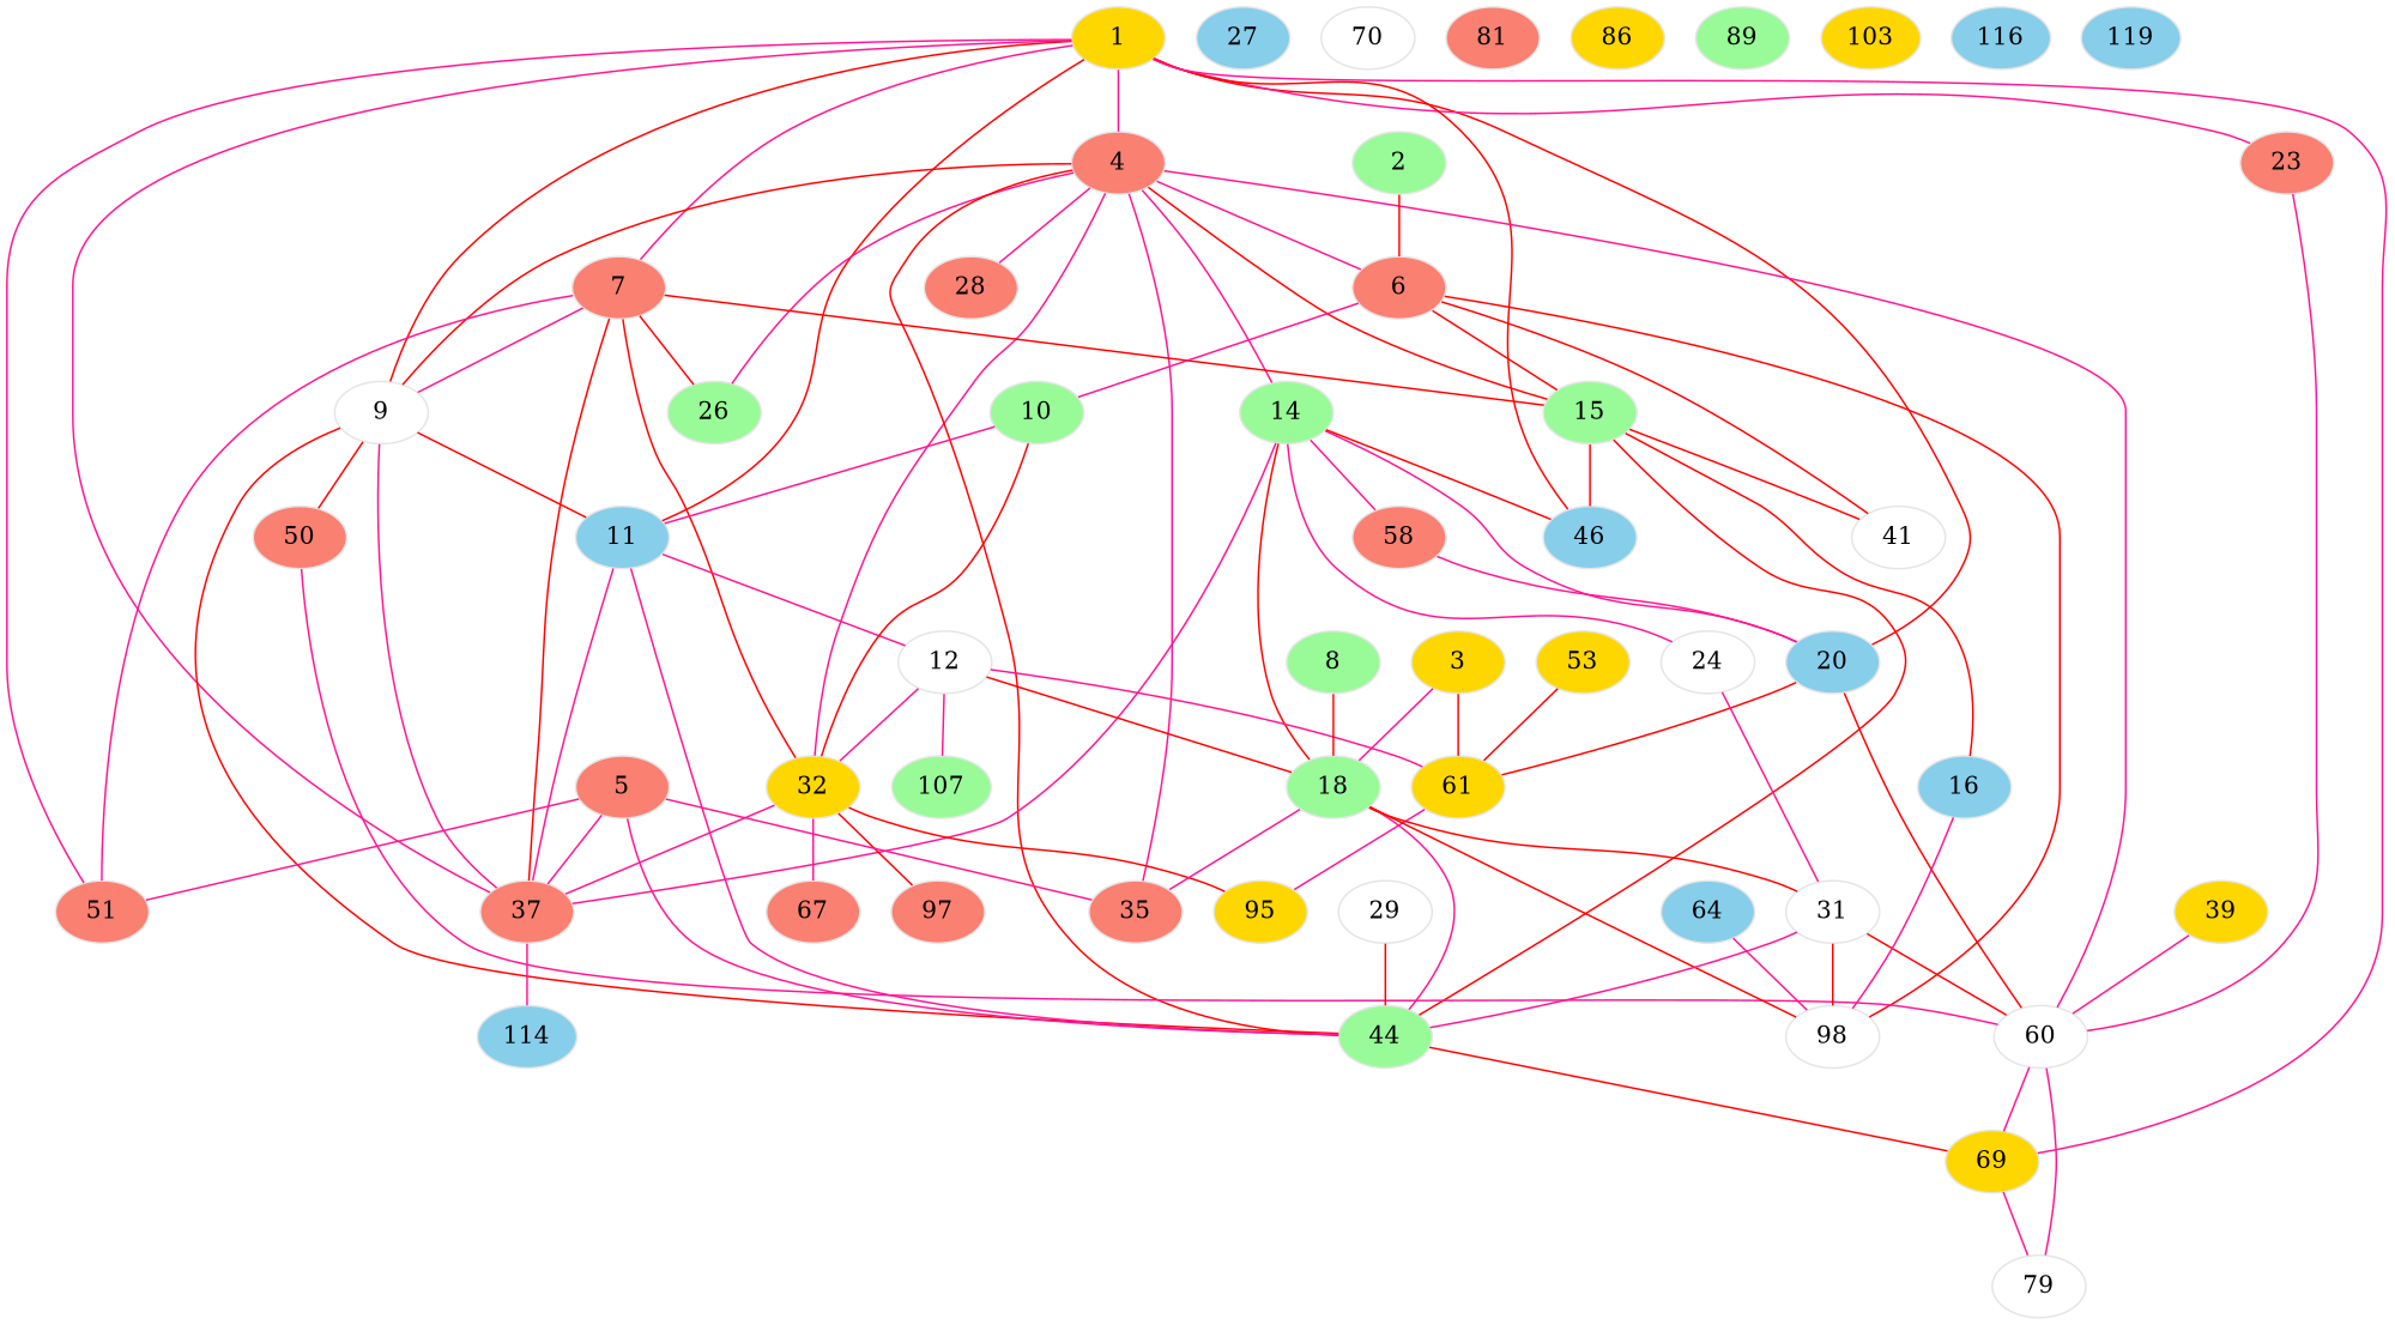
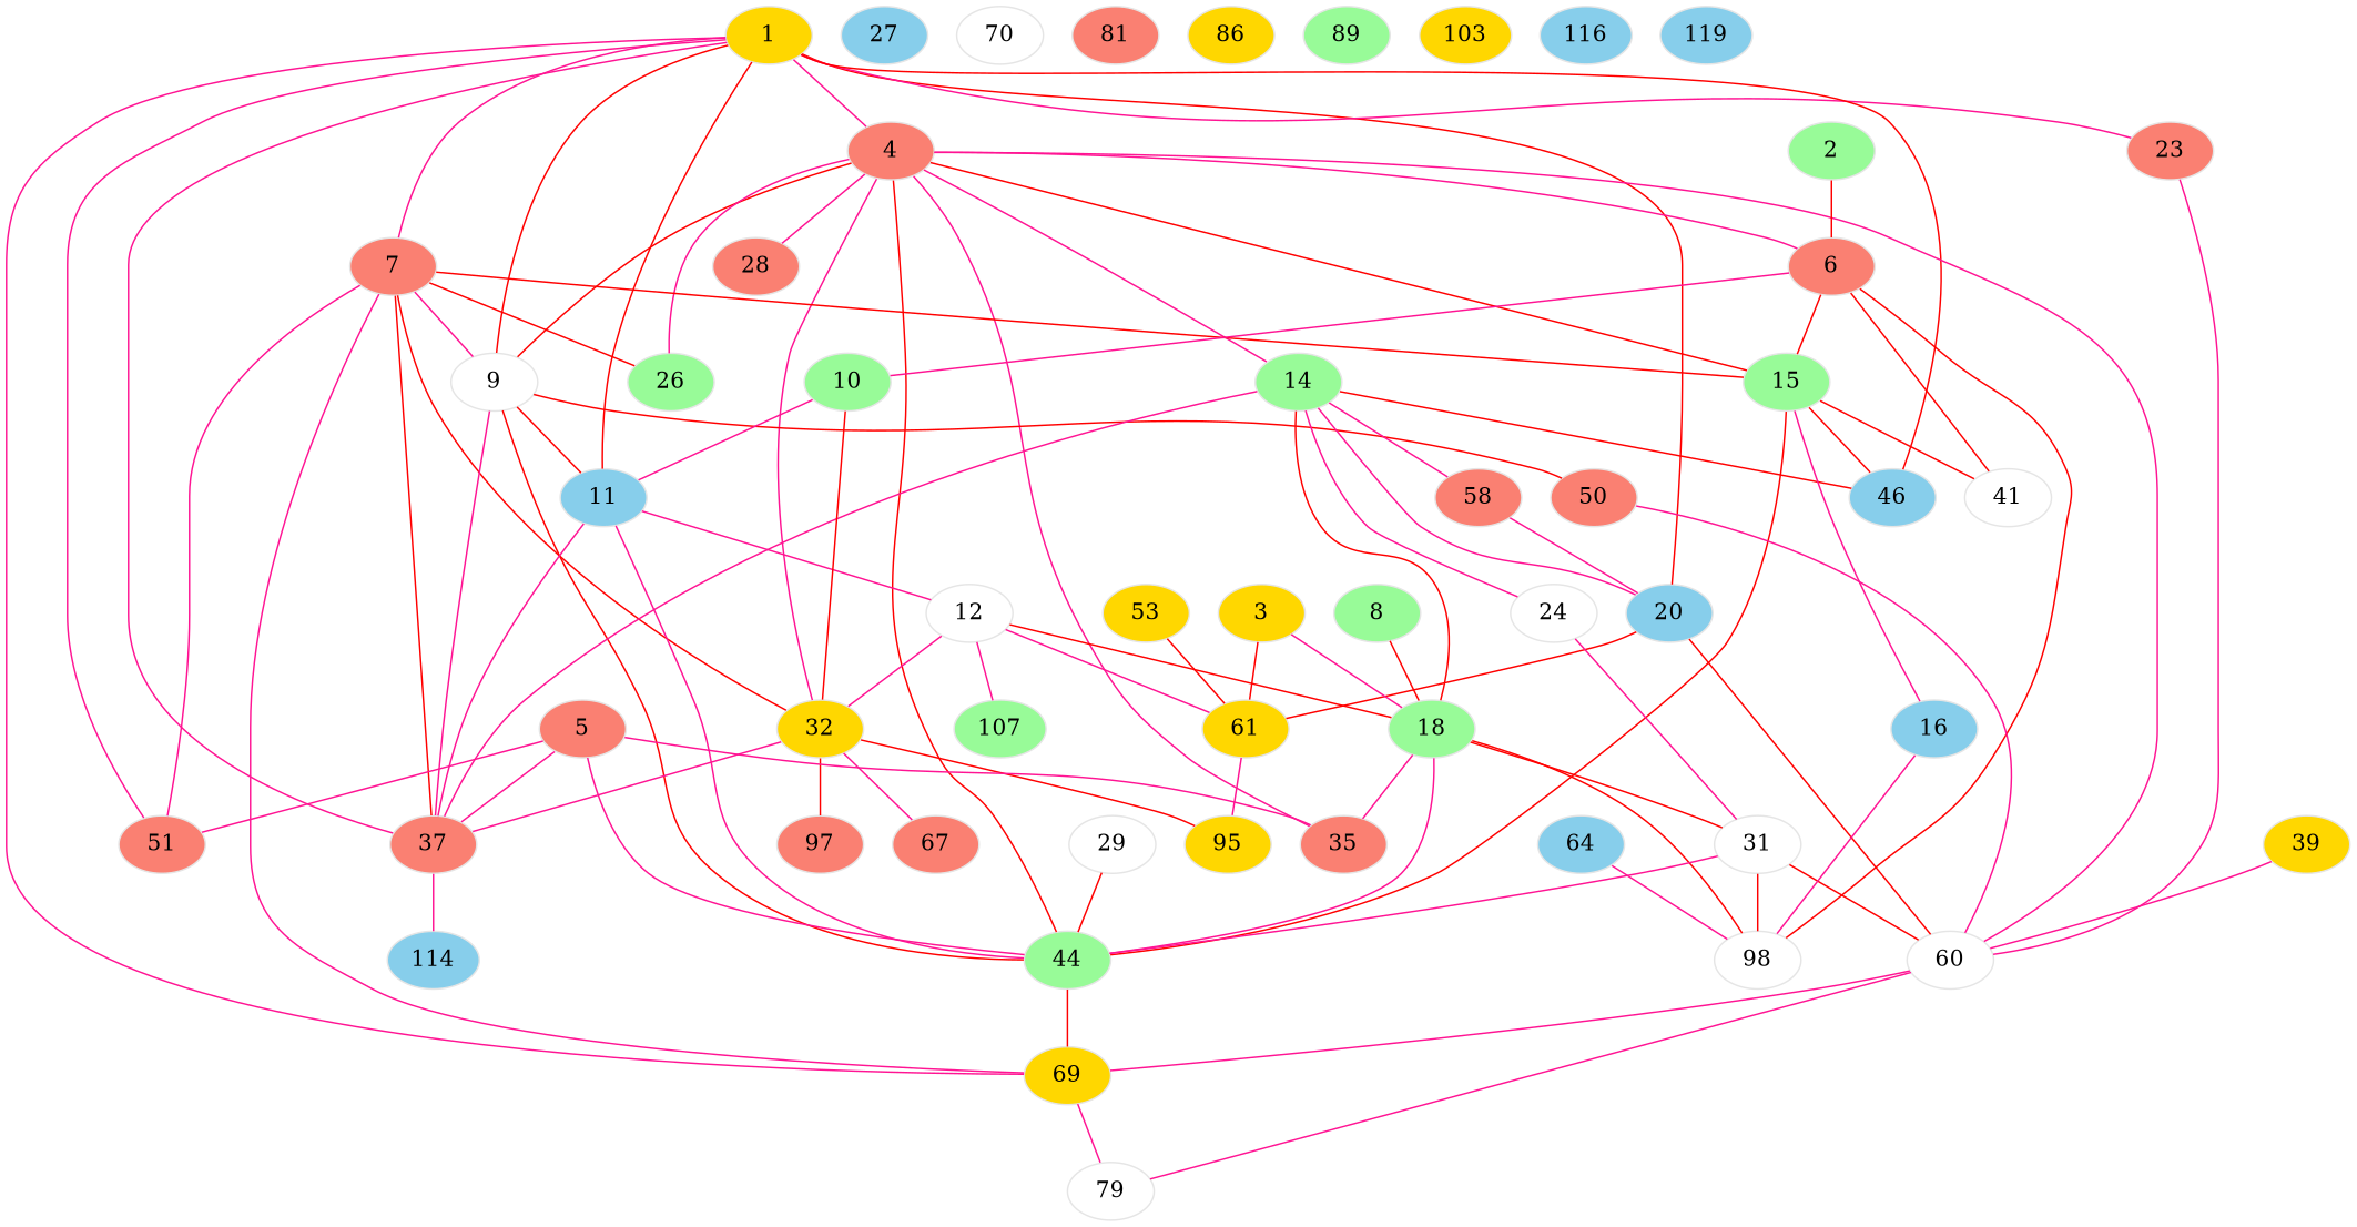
  graph {
    node [color=gray90 fillcolor=salmon style=filled]
    edge [color=deeppink]
    1 [fillcolor=gold super="+47"]
    4 [super="+45+59+49"]
    7 [super="+56+33"]
    9 [fillcolor=white super="+13+115"]
    11 [fillcolor=skyblue super="+112"]
    20 [fillcolor=skyblue super="+36+110+21+22"]
    23 [super="+42"]
    37 [super="+38"]
    46 [fillcolor=skyblue super="+57"]
    51
    69 [fillcolor=gold super="+117"]
    6 [super="+113+105"]
    14 [fillcolor=palegreen super="+40+17"]
    15 [fillcolor=palegreen super="+19"]
    26 [fillcolor=palegreen super="+30"]
    28 [super="+34"]
    32 [fillcolor=gold super="+66+55"]
    35 [super="+74"]
    44 [fillcolor=palegreen super="+99+82"]
    60 [fillcolor=white super="+68"]
    50
    12 [fillcolor=white super="+65"]
    61 [fillcolor=gold super="+108+94"]
    114 [fillcolor=skyblue]
    79 [fillcolor=white super="+111"]
    10 [fillcolor=palegreen super="+52"]
    41 [fillcolor=white super="+91"]
    98 [fillcolor=white super="+102"]
    2 [fillcolor=palegreen]
    3 [fillcolor=gold super="+75+120"]
    18 [fillcolor=palegreen super="+122+87+43"]
    31 [fillcolor=white super="+100"]
    95 [fillcolor=gold]
    24 [fillcolor=white super="+25"]
    58
    16 [fillcolor=skyblue]
    67
    97
    5 [super="+72+73"]
    8 [fillcolor=palegreen]
    107 [fillcolor=palegreen]
    27 [fillcolor=skyblue]
    29 [fillcolor=white]
    39 [fillcolor=gold super="+62"]
    53 [fillcolor=gold]
    64 [fillcolor=skyblue super="+76"]
    70 [fillcolor=white]
    81
    86 [fillcolor=gold]
    89 [fillcolor=palegreen]
    103 [fillcolor=gold]
    116 [fillcolor=skyblue]
    119 [fillcolor=skyblue]
    1 -- 4 [weight=3]
    1 -- 7
    1 -- 9 [color=red]
    1 -- 11 [color=red]
    1 -- 20 [color=red]
    1 -- 23
    1 -- 37
    1 -- 46 [color=red]
    1 -- 51
    1 -- 69
    4 -- 9 [color=red]
    4 -- 6
    4 -- 14
    4 -- 15 [color=red weight=2]
    4 -- 26
    4 -- 28
    4 -- 32
    4 -- 35
    4 -- 44 [color=red]
    4 -- 60
    7 -- 9
    7 -- 37 [color=red]
    7 -- 51
+   7 -- 69
    7 -- 15 [color=red]
    7 -- 26 [color=red]
    7 -- 32 [color=red]
    9 -- 11 [color=red]
    9 -- 37
    9 -- 44 [color=red]
    9 -- 50 [color=red]
    11 -- 37 [weight=2]
    11 -- 44
    11 -- 12
    20 -- 60 [color=red]
    20 -- 61 [color=red]
    23 -- 60
    37 -- 114
    69 -- 79
    6 -- 15 [color=red]
    6 -- 10
    6 -- 41 [color=red]
    6 -- 98 [color=red]
    14 -- 20
    14 -- 37
    14 -- 46 [color=red]
    14 -- 18 [color=red weight=2]
    14 -- 24
    14 -- 58
    15 -- 46 [color=red]
    15 -- 44 [color=red]
    15 -- 41 [color=red]
-   15 -- 16 [color=red]
+   15 -- 16
    32 -- 37
    32 -- 95 [color=red]
    32 -- 67
    32 -- 97 [color=red]
    44 -- 69 [color=red]
    60 -- 69
    60 -- 79
    50 -- 60
    12 -- 32
    12 -- 61
    12 -- 18 [color=red]
    12 -- 107
    61 -- 95
    10 -- 11
    10 -- 32 [color=red]
    2 -- 6 [color=red]
    3 -- 61 [color=red weight=2]
    3 -- 18
    18 -- 35
    18 -- 44
    18 -- 98 [color=red]
    18 -- 31 [color=red]
    31 -- 44
    31 -- 60 [color=red]
    31 -- 98 [color=red]
    24 -- 31
    58 -- 20
    16 -- 98
    5 -- 37
    5 -- 51
    5 -- 35
    5 -- 44
    8 -- 18 [color=red]
    29 -- 44 [color=red]
    39 -- 60
    53 -- 61 [color=red]
    64 -- 98
  }
